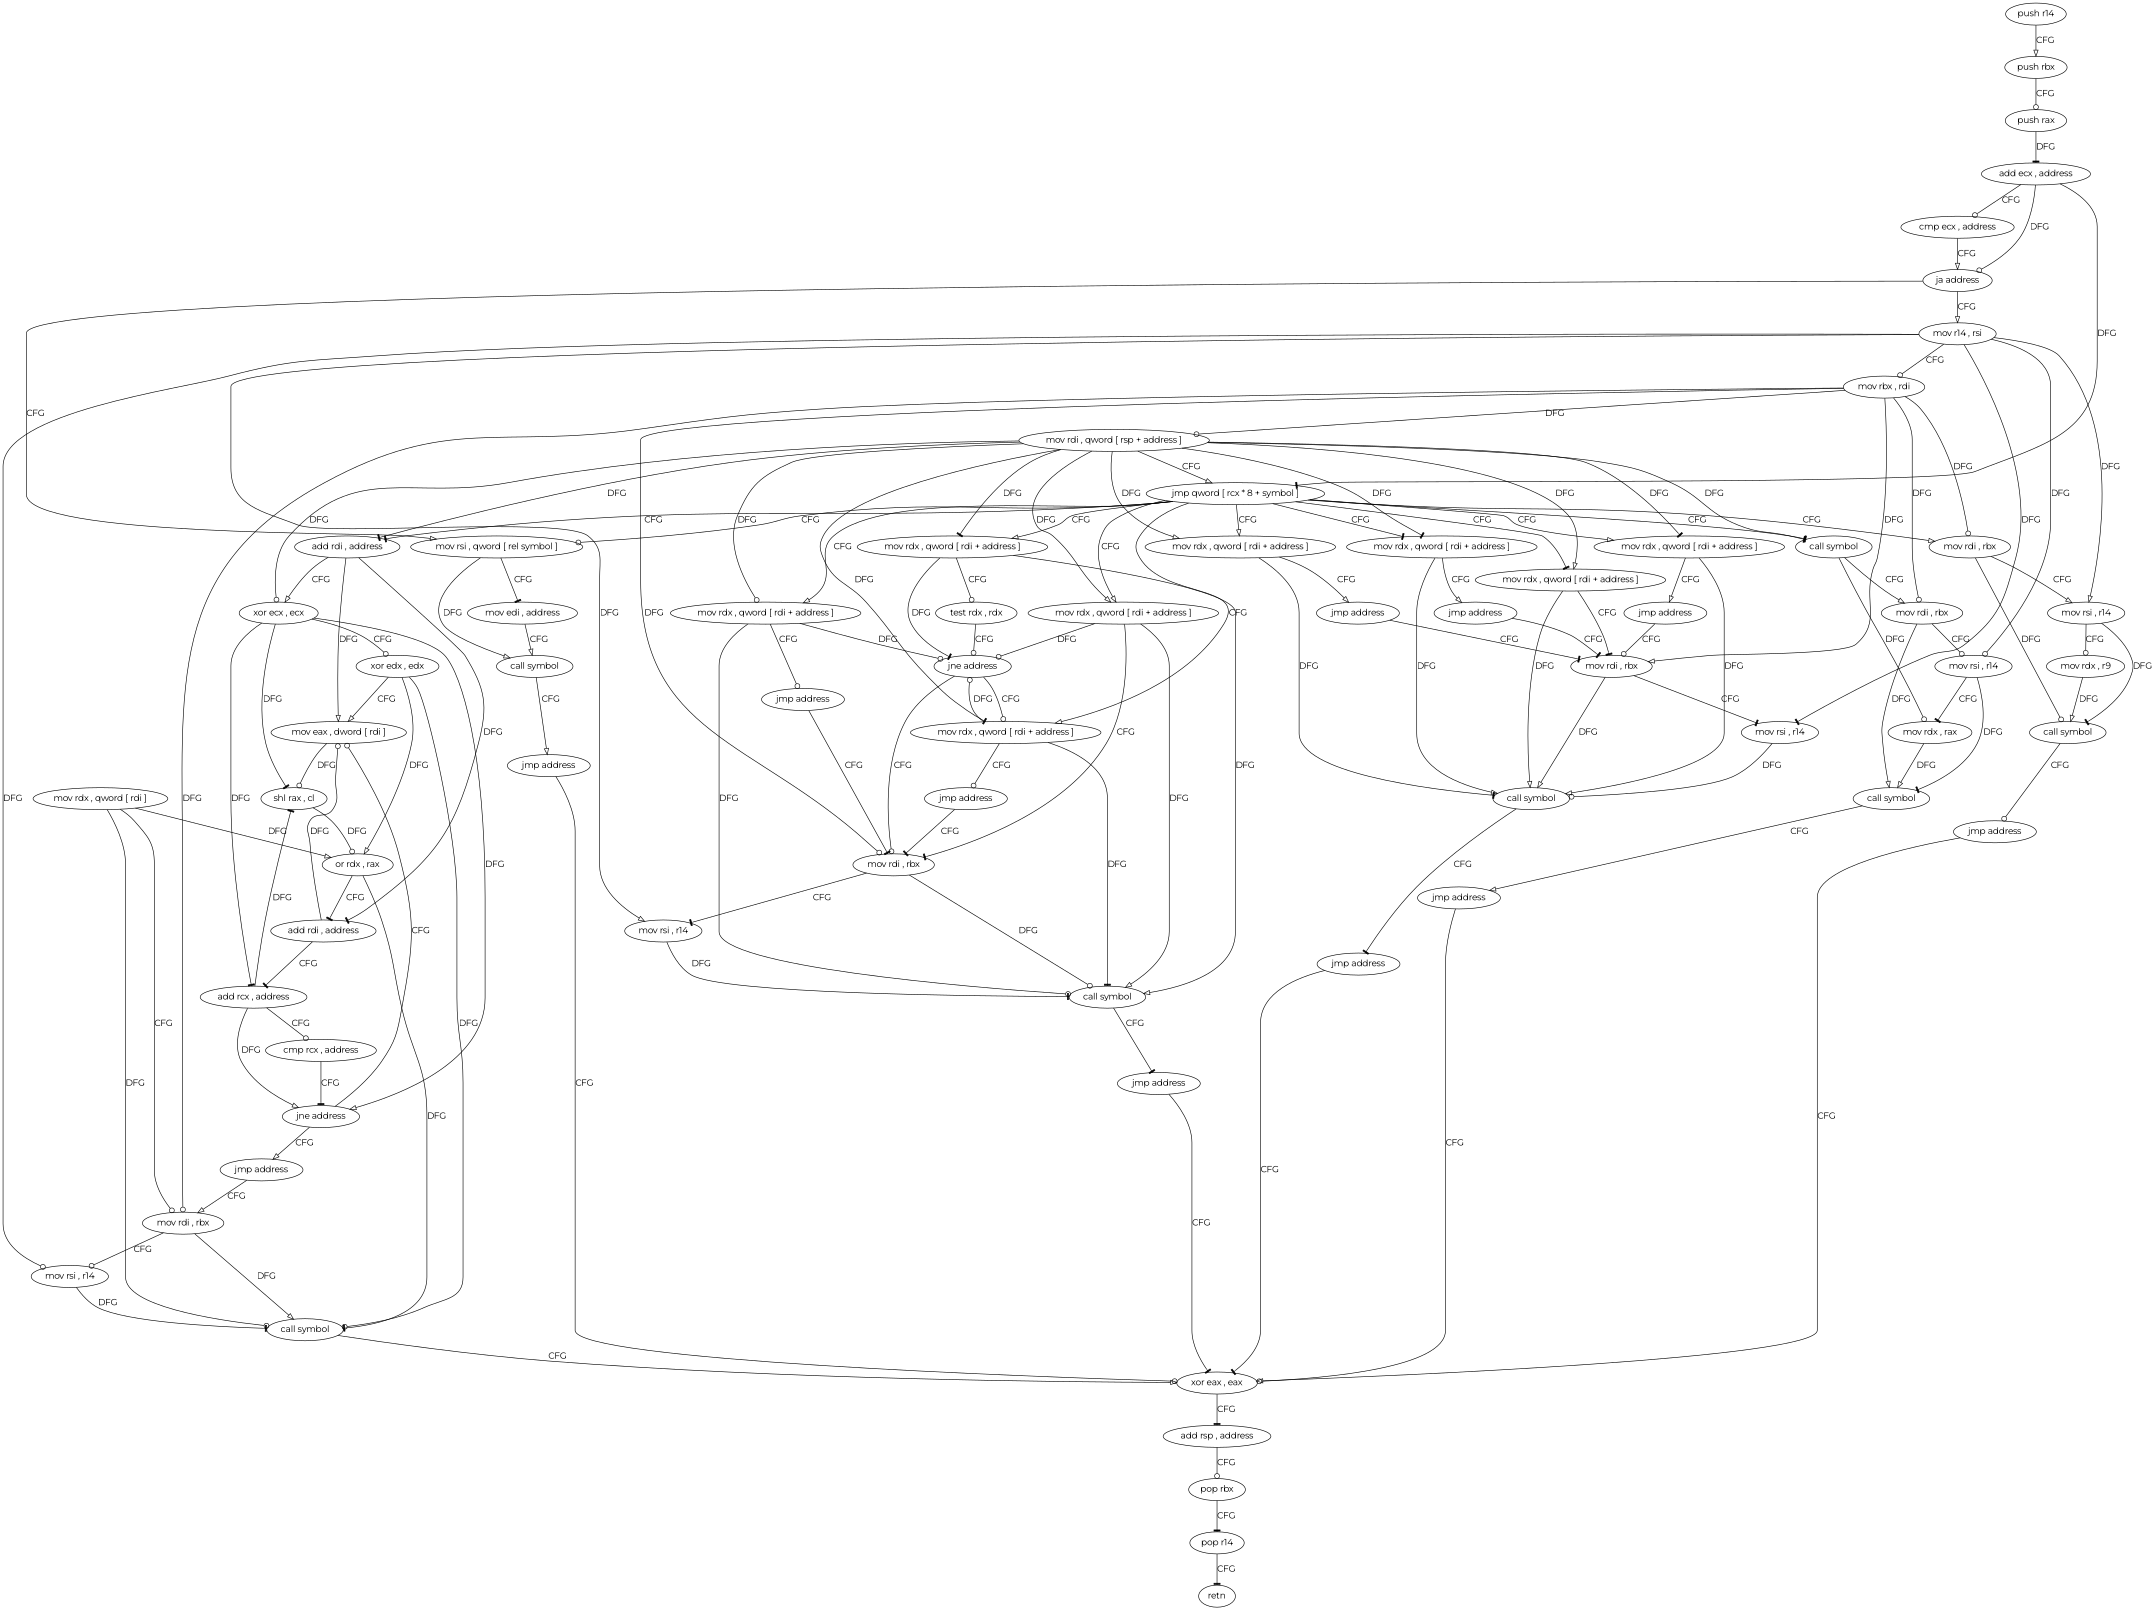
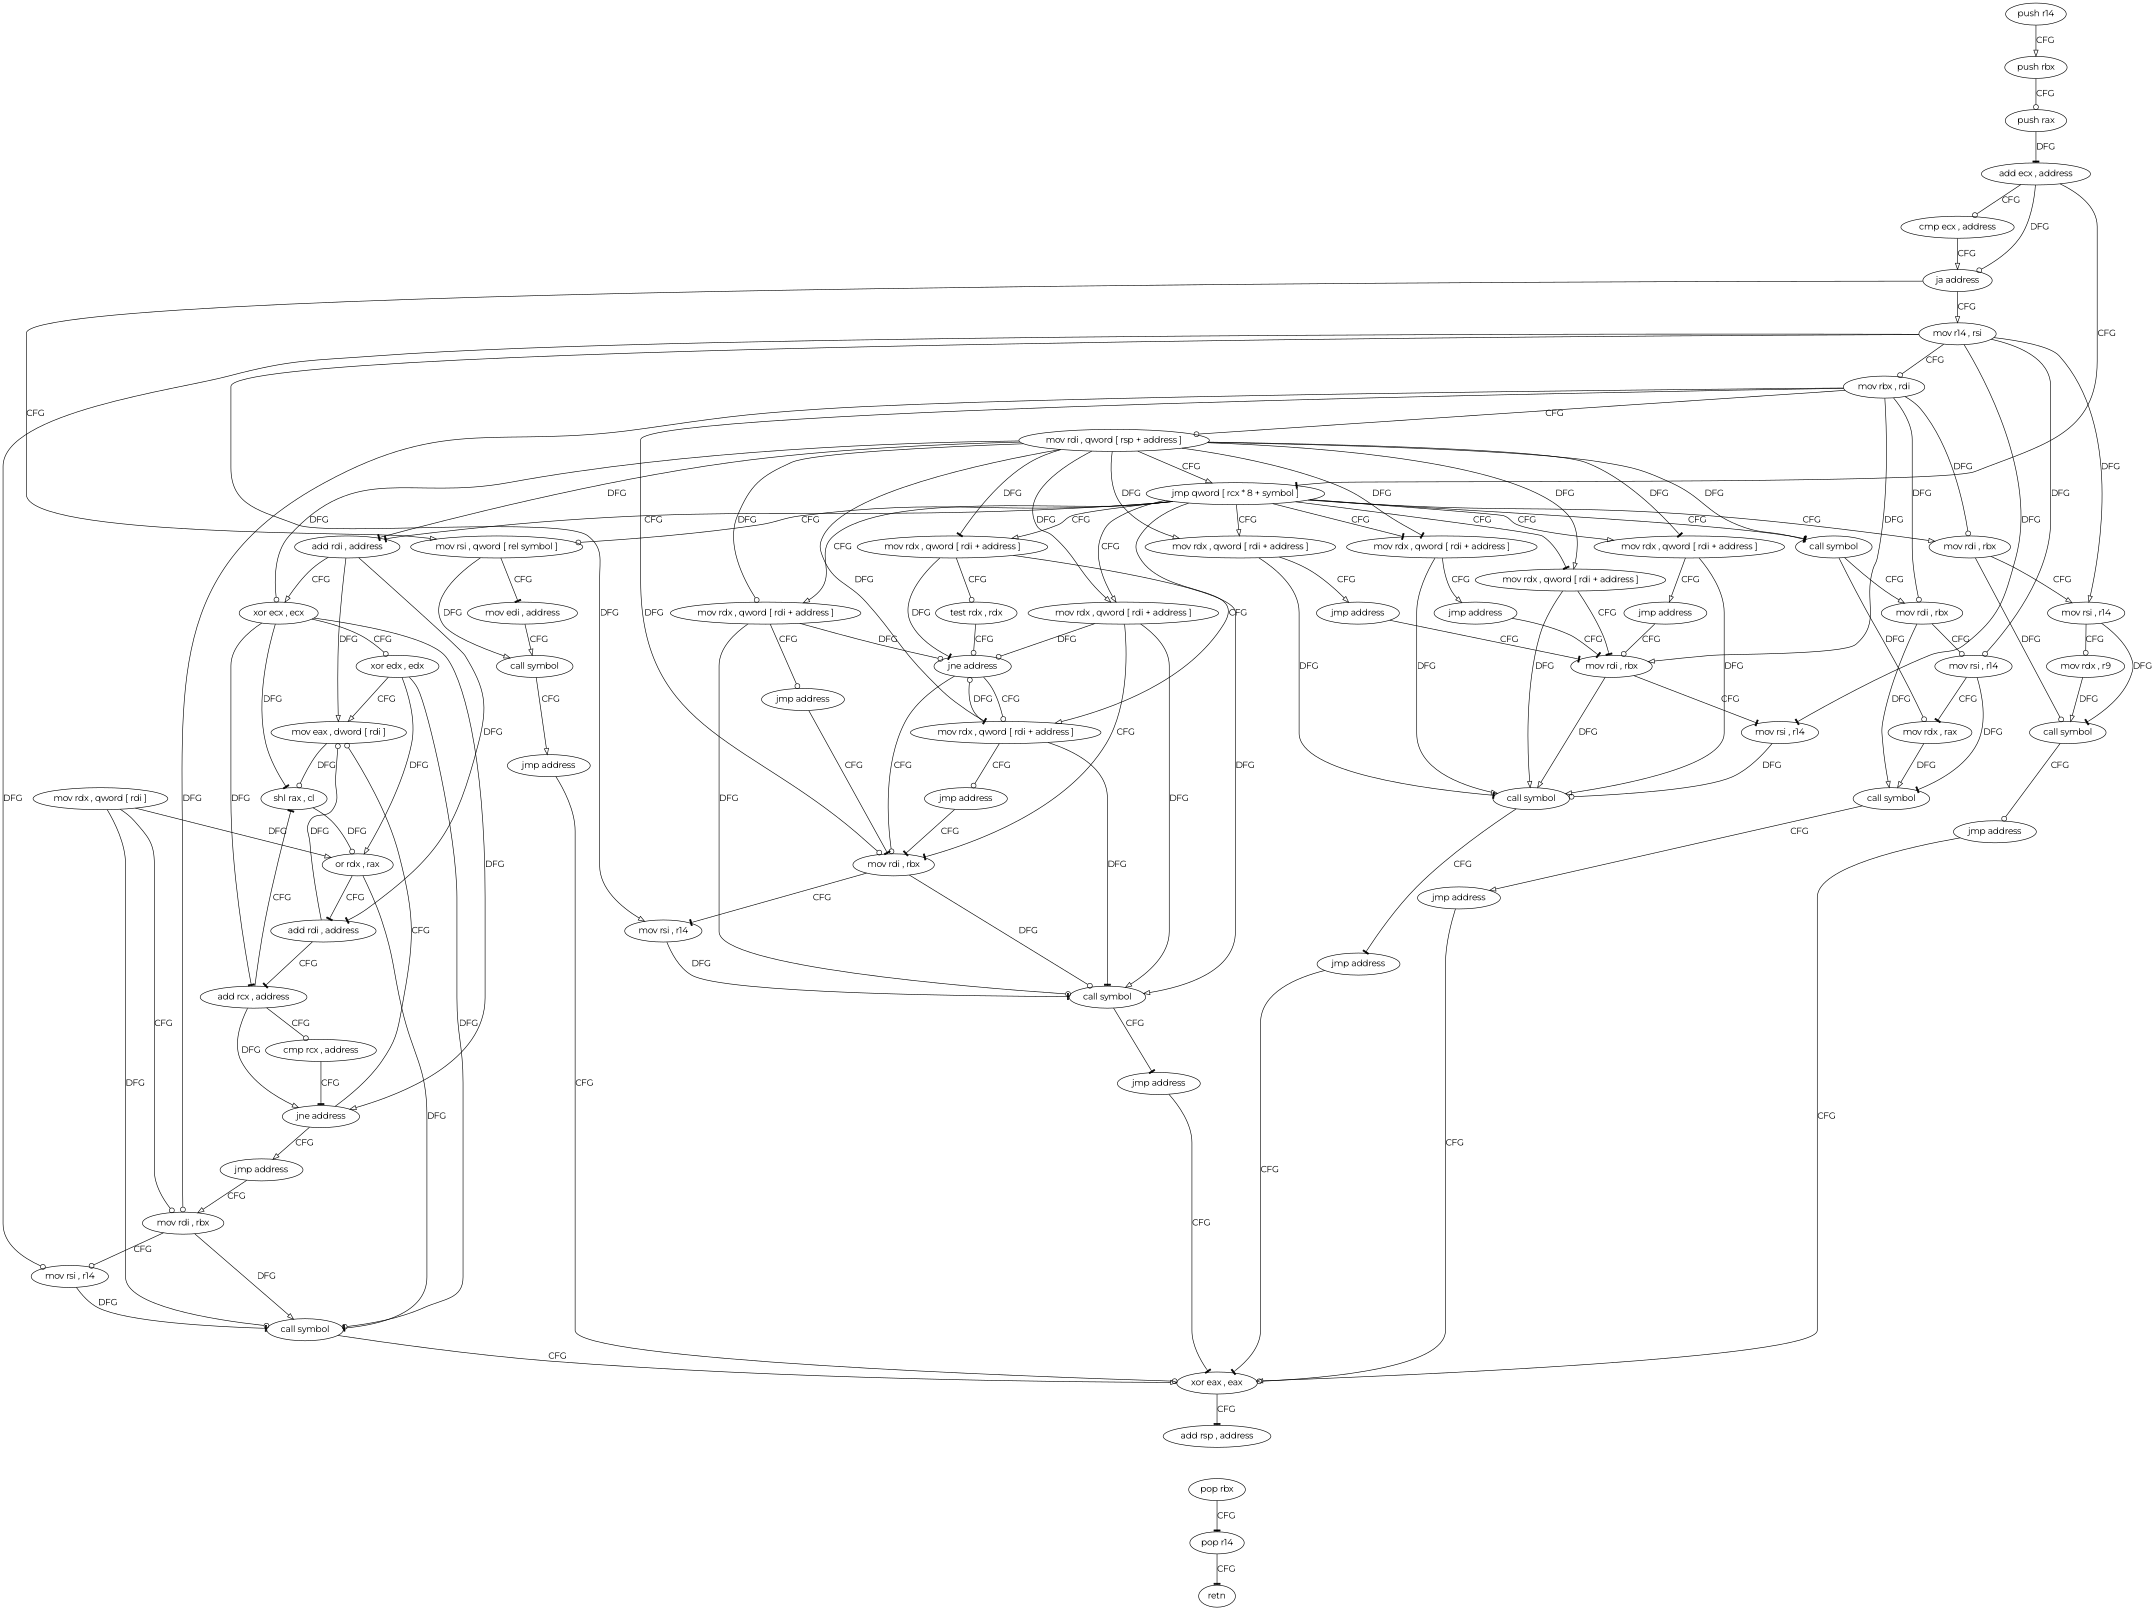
  digraph {
    fontname=Montserrat
    node [fontname=Montserrat]
    edge [arrowhead=onormal fontname=Montserrat]
    n1 [label="push r14"]
    n2 [label="push rbx"]
    n3 [label="push rax"]
    n4 [label="add ecx , address"]
    n5 [label="cmp ecx , address"]
    n6 [label="ja address"]
    n7 [label="jmp qword [ rcx * 8 + symbol ]"]
    n8 [label="mov rsi , qword [ rel symbol ]"]
    n9 [label="mov r14 , rsi"]
    n10 [label="mov rdi , rbx"]
    n11 [label="mov rdx , qword [ rdi + address ]"]
    n12 [label="mov rdx , qword [ rdi + address ]"]
    n13 [label="call symbol"]
    n14 [label="mov rdx , qword [ rdi + address ]"]
    n15 [label="mov rdx , qword [ rdi + address ]"]
    n16 [label="mov rdx , qword [ rdi + address ]"]
    n17 [label="mov rdx , qword [ rdi + address ]"]
    n18 [label="mov rdx , qword [ rdi + address ]"]
    n19 [label="add rdi , address"]
    n20 [label="mov rdx , qword [ rdi + address ]"]
    n21 [label="mov edi , address"]
    n22 [label="call symbol"]
    n23 [label="mov rbx , rdi"]
    n24 [label="mov rsi , r14"]
    n25 [label="mov rsi , r14"]
    n26 [label="mov rsi , r14"]
    n27 [label="mov rsi , r14"]
    n28 [label="mov rsi , r14"]
    n29 [label="jmp address"]
    n30 [label="mov rdi , qword [ rsp + address ]"]
    n31 [label="mov rdi , rbx"]
    n32 [label="mov rdi , rbx"]
    n33 [label="mov rdi , rbx"]
    n34 [label="mov rdi , rbx"]
    n35 [label="mov rdx , rax"]
    n36 [label="call symbol"]
    n37 [label="call symbol"]
    n38 [label="mov rdx , r9"]
    n39 [label="call symbol"]
    n40 [label="call symbol"]
    n41 [label="call symbol"]
    n42 [label="xor eax , eax"]
    n43 [label="add rsp , address"]
    n44 [label="pop rbx"]
    n45 [label="xor ecx , ecx"]
    n46 [label="test rdx , rdx"]
    n47 [label="jne address"]
    n48 [label="jmp address"]
    n49 [label="jmp address"]
    n50 [label="jmp address"]
    n51 [label="jmp address"]
    n52 [label="jmp address"]
    n53 [label="mov eax , dword [ rdi ]"]
    n54 [label="add rdi , address"]
    n55 [label="mov rdx , qword [ rdi ]"]
    n56 [label="or rdx , rax"]
    n57 [label="jmp address"]
    n58 [label="jmp address"]
    n59 [label="xor edx , edx"]
    n60 [label="shl rax , cl"]
    n61 [label="add rcx , address"]
    n62 [label="jne address"]
    n63 [label="jmp address"]
    n64 [label="pop r14"]
    n65 [label=retn]
    n66 [label="jmp address"]
    n67 [label="cmp rcx , address"]
    n68 [label="jmp address"]
    n1 -> n2 [label=CFG]
    n2 -> n3 [arrowhead=odot label=CFG]
    n3 -> n4 [arrowhead=tee label=DFG]
    n4 -> n5 [arrowhead=odot label=CFG]
    n4 -> n6 [arrowhead=odot label=DFG]
-   n4 -> n7 [arrowhead=tee label=DFG]
+   n4 -> n7 [arrowhead=tee label=CFG]
    n5 -> n6 [label=CFG]
    n6 -> n8 [label=CFG]
    n6 -> n9 [label=CFG]
    n7 -> n8 [arrowhead=odot label=CFG]
    n7 -> n10 [label=CFG]
    n7 -> n11 [label=CFG]
    n7 -> n12 [label=CFG]
    n7 -> n13 [arrowhead=tee label=CFG]
    n7 -> n14 [arrowhead=tee label=CFG]
    n7 -> n15 [label=CFG]
    n7 -> n16 [label=CFG]
    n7 -> n17 [label=CFG]
    n7 -> n18 [arrowhead=tee label=CFG]
    n7 -> n19 [arrowhead=tee label=CFG]
    n7 -> n20 [label=CFG]
    n8 -> n21 [arrowhead=tee label=CFG]
    n8 -> n22 [label=DFG]
    n9 -> n23 [arrowhead=odot label=CFG]
    n9 -> n24 [arrowhead=odot label=DFG]
    n9 -> n25 [label=DFG]
    n9 -> n26 [label=DFG]
    n9 -> n27 [arrowhead=tee label=DFG]
    n9 -> n28 [arrowhead=odot label=DFG]
    n10 -> n25 [label=CFG]
    n10 -> n37 [arrowhead=odot label=DFG]
    n11 -> n39 [label=DFG]
    n11 -> n46 [arrowhead=odot label=CFG]
    n11 -> n47 [arrowhead=tee label=DFG]
    n12 -> n39 [arrowhead=tee label=DFG]
    n12 -> n47 [arrowhead=odot label=DFG]
    n12 -> n48 [arrowhead=odot label=CFG]
    n13 -> n32 [label=CFG]
    n13 -> n35 [arrowhead=odot label=DFG]
    n14 -> n40 [label=DFG]
    n14 -> n49 [label=CFG]
    n15 -> n40 [arrowhead=tee label=DFG]
    n15 -> n50 [label=CFG]
    n16 -> n39 [arrowhead=odot label=DFG]
    n16 -> n47 [arrowhead=odot label=DFG]
    n16 -> n51 [arrowhead=odot label=CFG]
    n17 -> n40 [label=DFG]
    n17 -> n52 [label=CFG]
    n18 -> n33 [arrowhead=tee label=CFG]
    n18 -> n40 [label=DFG]
    n19 -> n45 [label=CFG]
    n19 -> n53 [label=DFG]
    n19 -> n54 [arrowhead=tee label=DFG]
    n20 -> n31 [arrowhead=tee label=CFG]
    n20 -> n39 [label=DFG]
    n20 -> n47 [arrowhead=odot label=DFG]
    n21 -> n22 [label=CFG]
    n22 -> n29 [label=CFG]
    n23 -> n10 [arrowhead=odot label=DFG]
-   n23 -> n30 [arrowhead=odot label=DFG]
+   n23 -> n30 [arrowhead=odot label=CFG]
    n23 -> n31 [arrowhead=odot label=DFG]
    n23 -> n32 [arrowhead=odot label=DFG]
    n23 -> n33 [label=DFG]
    n23 -> n34 [arrowhead=odot label=DFG]
    n24 -> n35 [arrowhead=tee label=CFG]
    n24 -> n36 [arrowhead=tee label=DFG]
    n25 -> n37 [arrowhead=tee label=DFG]
    n25 -> n38 [arrowhead=odot label=CFG]
    n26 -> n39 [arrowhead=tee label=DFG]
    n27 -> n40 [arrowhead=odot label=DFG]
    n28 -> n41 [arrowhead=tee label=DFG]
    n29 -> n42 [arrowhead=odot label=CFG]
    n30 -> n7 [label=CFG]
    n30 -> n11 [arrowhead=tee label=DFG]
    n30 -> n12 [arrowhead=tee label=DFG]
    n30 -> n13 [arrowhead=tee label=DFG]
    n30 -> n14 [arrowhead=tee label=DFG]
    n30 -> n15 [label=DFG]
    n30 -> n16 [arrowhead=odot label=DFG]
    n30 -> n17 [arrowhead=tee label=DFG]
    n30 -> n18 [label=DFG]
    n30 -> n19 [arrowhead=tee label=DFG]
    n30 -> n20 [label=DFG]
    n30 -> n45 [arrowhead=odot label=DFG]
    n31 -> n26 [arrowhead=tee label=CFG]
    n31 -> n39 [arrowhead=odot label=DFG]
    n32 -> n24 [arrowhead=odot label=CFG]
    n32 -> n36 [label=DFG]
    n33 -> n27 [arrowhead=tee label=CFG]
    n33 -> n40 [label=DFG]
    n34 -> n28 [arrowhead=odot label=CFG]
    n34 -> n41 [label=DFG]
    n35 -> n36 [label=DFG]
    n36 -> n66 [label=CFG]
    n37 -> n63 [arrowhead=odot label=CFG]
    n38 -> n37 [label=DFG]
    n39 -> n57 [arrowhead=tee label=CFG]
    n40 -> n58 [arrowhead=tee label=CFG]
    n41 -> n42 [label=CFG]
    n42 -> n43 [arrowhead=tee label=CFG]
-   n43 -> n44 [arrowhead=odot label=CFG]
    n44 -> n64 [arrowhead=tee label=CFG]
    n45 -> n59 [arrowhead=odot label=CFG]
    n45 -> n60 [arrowhead=tee label=DFG]
    n45 -> n61 [arrowhead=tee label=DFG]
    n45 -> n62 [label=DFG]
    n46 -> n47 [arrowhead=odot label=CFG]
    n47 -> n12 [arrowhead=odot label=CFG]
    n47 -> n31 [arrowhead=odot label=CFG]
    n48 -> n31 [arrowhead=tee label=CFG]
    n49 -> n33 [arrowhead=tee label=CFG]
    n50 -> n33 [arrowhead=tee label=CFG]
    n51 -> n31 [arrowhead=tee label=CFG]
    n52 -> n33 [arrowhead=odot label=CFG]
    n53 -> n60 [arrowhead=odot label=DFG]
    n54 -> n53 [arrowhead=odot label=DFG]
    n54 -> n61 [arrowhead=tee label=CFG]
    n55 -> n34 [arrowhead=odot label=CFG]
    n55 -> n41 [arrowhead=odot label=DFG]
    n55 -> n56 [label=DFG]
    n56 -> n41 [arrowhead=tee label=DFG]
    n56 -> n54 [arrowhead=tee label=CFG]
    n57 -> n42 [arrowhead=tee label=CFG]
    n58 -> n42 [arrowhead=tee label=CFG]
    n59 -> n41 [arrowhead=odot label=DFG]
    n59 -> n53 [label=CFG]
    n59 -> n56 [label=DFG]
    n60 -> n56 [arrowhead=odot label=DFG]
-   n61 -> n60 [arrowhead=tee label=DFG]
+   n61 -> n60 [arrowhead=tee label=CFG]
    n61 -> n62 [label=DFG]
    n61 -> n67 [arrowhead=odot label=CFG]
    n62 -> n53 [arrowhead=odot label=CFG]
    n62 -> n68 [label=CFG]
    n63 -> n42 [label=CFG]
    n64 -> n65 [arrowhead=tee label=CFG]
    n66 -> n42 [arrowhead=odot label=CFG]
    n67 -> n62 [arrowhead=tee label=CFG]
    n68 -> n34 [label=CFG]
  }
